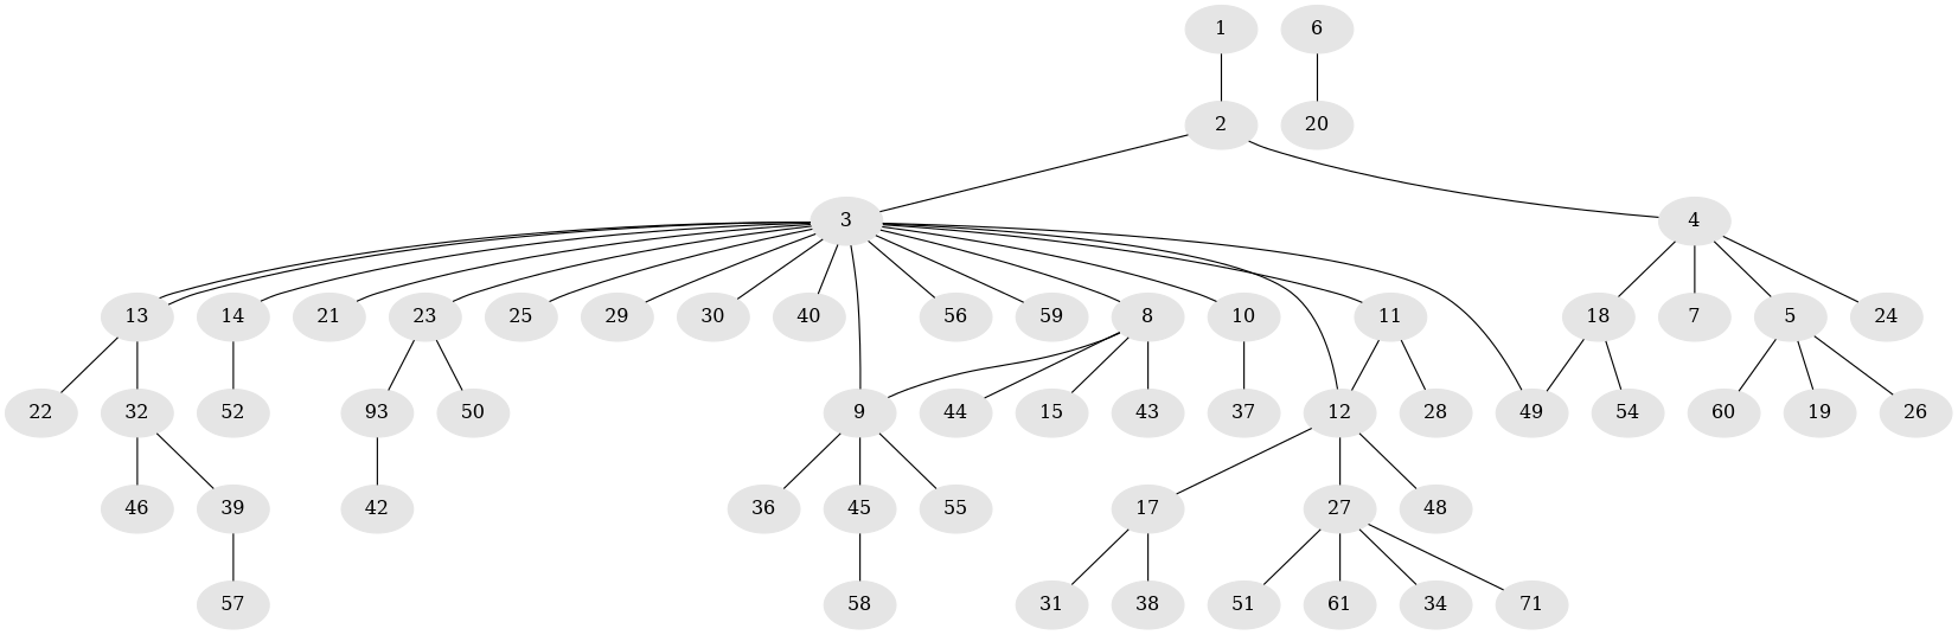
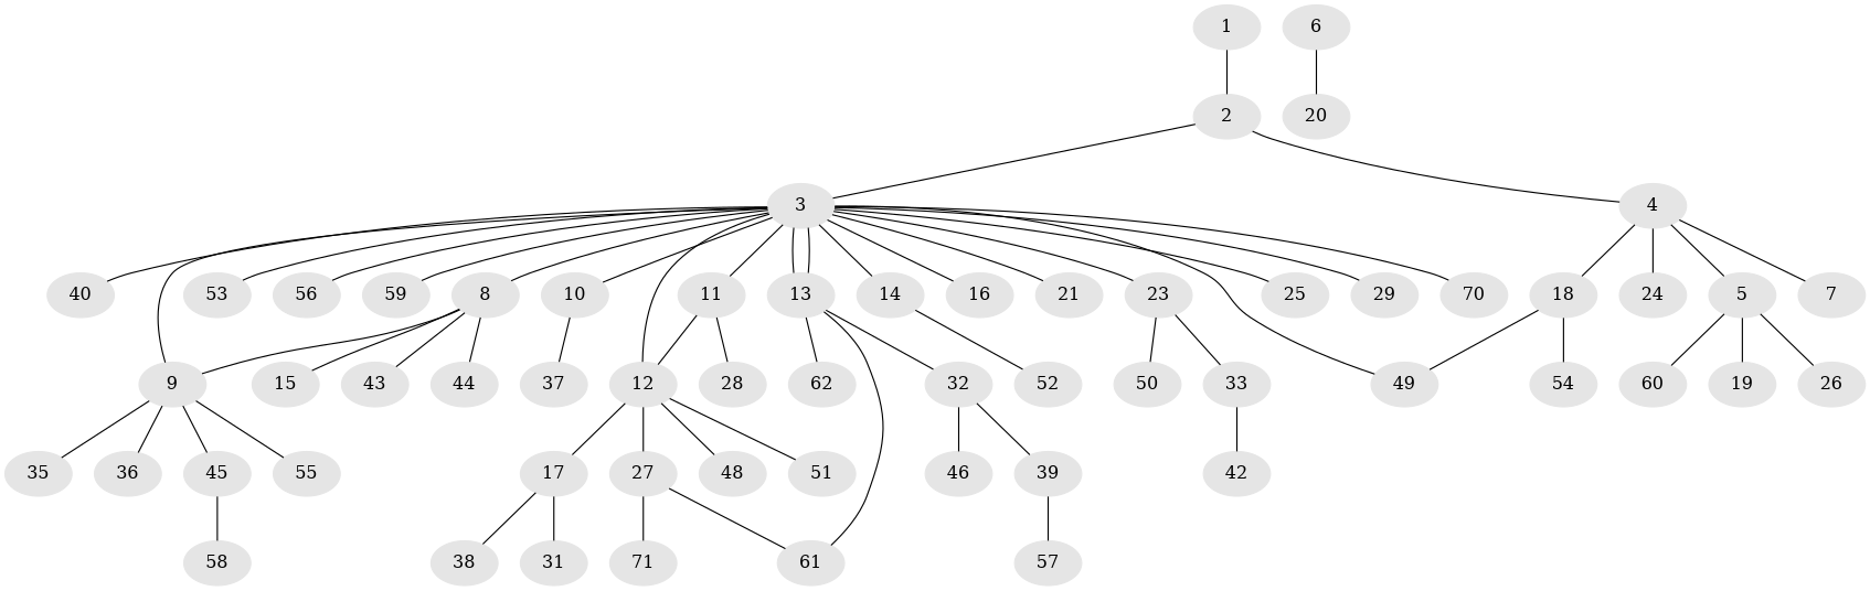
  graph {
    node [color=gray90 style=filled]
    1
    2
    3
    4
    8
    10
    11
    12
    13
    14
+   16
    21
    23
    25
    29
-   30
+   30 [label=70]
    40
    49
+   53
    56
    59
    9
    5
    7
    18
    24
    6
    20
    15
    43
    44
    37
    28
    17
    27
    48
    51
-   22
+   22 [label=62]
    32
    61
    52
-   33 [label=93]
+   33
    50
    19
    26
    60
    54
+   35
    36
    45
    55
    58
    31
    38
-   34
    n56 [label=71]
    39
    46
    42
    57
    1 -- 2
    2 -- 3
    2 -- 4
    3 -- 8
    3 -- 10
    3 -- 11
    3 -- 12
    3 -- 13
    3 -- 13
    3 -- 14
+   3 -- 16
    3 -- 21
    3 -- 23
    3 -- 25
    3 -- 29
    3 -- 30
    3 -- 40
    3 -- 49
+   3 -- 53
    3 -- 56
    3 -- 59
    3 -- 9
    4 -- 5
    4 -- 7
    4 -- 18
    4 -- 24
    8 -- 9
    8 -- 15
    8 -- 43
    8 -- 44
    10 -- 37
    11 -- 12
    11 -- 28
    12 -- 17
    12 -- 27
    12 -- 48
-   27 -- 51
+   12 -- 51
    13 -- 22
    13 -- 32
+   13 -- 61
    14 -- 52
    23 -- 33
    23 -- 50
+   9 -- 35
    9 -- 36
    9 -- 45
    9 -- 55
    5 -- 19
    5 -- 26
    5 -- 60
    18 -- 49
    18 -- 54
    6 -- 20
    17 -- 31
    17 -- 38
    27 -- 61
-   27 -- 34
    27 -- n56
    32 -- 39
    32 -- 46
    33 -- 42
    45 -- 58
    39 -- 57
  }
